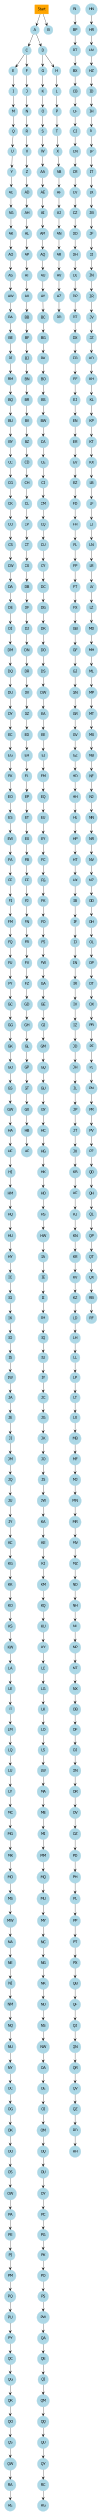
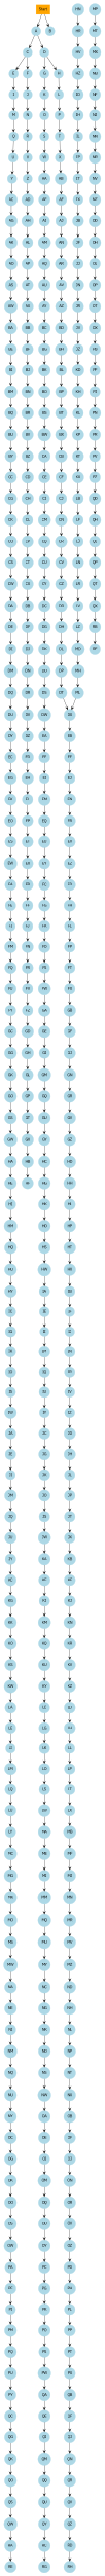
  digraph {
    fontname="IBM Plex Sans"
    node [color=lightblue fontname="IBM Plex Sans" shape=circle style=filled]
    edge [arrowhead=vee fontname="IBM Plex Sans"]
    n1 [color=orange label=Start shape=rectangle]
    A
    B
    C
    D
    E
    F
    G
    H
    I
    J
    K
    L
    M
    N
    O
    P
    Q
    R
    S
    T
    U
    V
    W
    X
    Y
    Z
    AA
    AB
    AC
    AD
    AE
    AF
    AG
    AH
    AI
    AJ
    AK
    AL
    AM
    AN
    AO
    AP
    AQ
    AR
    AS
    AT
    AU
    AV
    AW
    AX
    AY
    AZ
    BA
    BB
    BC
    BD
    BE
    BF
    BG
+   BH
    BI
    BJ
    BK
    BL
    BM
    BN
    BO
    BP
    BQ
    BR
    BS
    BT
    BU
    BV
    BW
    BX
    BY
    BZ
    CA
    CB
    CC
    CD
    CE
    CF
    CG
    CH
    CI
    CJ
    CK
    CL
    CM
    CN
    CO
    CP
    CQ
    CR
    CS
    CT
    CU
    CV
    CW
    CX
    CY
    CZ
    DA
    DB
    DC
    DD
    DE
    DF
    DG
    DH
    DI
    DJ
    DK
    DL
    DM
    DN
    DO
    DP
    DQ
    DR
    DS
    DT
    DU
    DV
    DW
    DX
    DY
    DZ
    EA
    EB
    EC
    ED
    EE
    EF
    EG
    EH
    EI
    EJ
    EK
    EL
    EM
    EN
    EO
    EP
    EQ
    ER
    ES
    ET
    EU
    EV
    EW
    EX
    EY
    EZ
    FA
    FB
    FC
    FD
    FE
    FF
    FG
    FH
    FI
    FJ
    FK
    FL
    FM
    FN
    FO
    FP
    FQ
    FR
    FS
    FT
    FU
    FV
    FW
    FX
    FY
    FZ
    GA
    GB
    GC
    GD
    GE
    GF
    GG
    GH
    GI
    GJ
    GK
    GL
    GM
    GN
    GO
    GP
    GQ
    GR
    GS
    GT
    GU
    GV
    GW
    GX
    GY
    GZ
    HA
    HB
    HC
    HD
    HE
    HF
    HG
    HH
    HI
    HK
    HL
    HM
    HO
    HP
    HQ
    HN
    HR
    HS
    HT
    HU
    HV
    HW
    HX
    HY
    HZ
    IA
    IB
    IC
    ID
    IE
    IF
    IG
    IH
    II
    IJ
    IK
    IL
    IM
    IN
    IO
    IP
    IQ
    IR
    IS
    IT
    IU
    IV
    IW
    IX
    IY
    IZ
    JA
    JB
    JC
    JD
    JE
    JF
    JG
    JH
    JI
    JJ
    JK
    JL
    JM
    JN
    JO
    JP
    JQ
    JR
    JS
    JT
    JU
    JV
    JW
    JX
    JY
    JZ
    KA
    KB
    KC
    KD
    KE
    KF
    KG
    KH
    KI
    KJ
    KK
    KL
    KM
    KN
    KO
    KP
    KQ
    KR
    KS
    KT
    KU
    KV
    KW
    KX
    KY
    KZ
    LA
    LB
    LC
    LD
    LE
    LF
    LG
    LH
    LI
    LJ
    LK
    LL
    LM
    LN
    LO
    LP
    LQ
    LR
    LS
    LT
    LU
    LV
    LW
    LX
    LY
    LZ
    MA
    MB
    MC
    MD
    ME
    MF
    MG
    MH
    MI
    MJ
    MK
    ML
    MM
    MN
    MO
    MP
    MQ
    MR
    MS
    MT
    MU
    MV
    MW
    MX
    MY
    MZ
    NA
    NB
    NC
    ND
    NE
    NF
    NG
    NH
    NI
    NJ
    NK
    NL
    NM
    NN
    NO
    NP
    NQ
    NR
    NS
    NT
    NU
    NV
    NW
    NX
    NY
    NZ
    OA
    OB
    OC
    OD
    OE
    OF
    OG
    OH
    OI
    OJ
    OK
    OL
    OM
    ON
    OO
    OP
    OQ
    OR
    OS
    OT
    OU
    OV
    OW
    OX
    OY
    OZ
    PA
    PB
    PC
    PD
    PE
    PF
    PG
    PH
    PI
    PJ
    PK
    PL
    PM
    PN
    PO
    PP
    PQ
    PR
    PS
    PT
    PU
    PV
    PW
    PX
    PY
    PZ
    QA
    QB
    QC
    QD
    QE
    QF
    QG
    QH
    QI
    QJ
    QK
    QL
    QM
    QN
    QO
    QP
    QQ
    QR
    QS
    QT
    QU
    QV
    QW
    QX
    QY
    QZ
    RA
    RB
    RC
    RD
    RE
    RF
    RG
    RH
    n1 -> A
    n1 -> B
    A -> C
    A -> D
    C -> E
    C -> F
    D -> G
    D -> H
    E -> I
    F -> J
    G -> K
    H -> L
    I -> M
    J -> N
    K -> O
    L -> P
    M -> Q
    N -> R
    O -> S
    P -> T
    Q -> U
    R -> V
    S -> W
    T -> X
    U -> Y
    V -> Z
    W -> AA
    X -> AB
    Y -> AC
    Z -> AD
    AA -> AE
    AB -> AF
    AC -> AG
    AD -> AH
    AE -> AI
    AF -> AJ
    AG -> AK
    AH -> AL
    AI -> AM
    AJ -> AN
    AK -> AO
    AL -> AP
    AM -> AQ
    AN -> AR
    AO -> AS
    AP -> AT
    AQ -> AU
    AR -> AV
    AS -> AW
    AT -> AX
    AU -> AY
    AV -> AZ
    AW -> BA
    AX -> BB
    AY -> BC
    AZ -> BD
    BA -> BE
    BB -> BF
    BC -> BG
+   BD -> BH
    BE -> BI
    BF -> BJ
    BG -> BK
+   BH -> BL
    BI -> BM
    BJ -> BN
    BK -> BO
    BL -> BP
    BM -> BQ
    BN -> BR
    BO -> BS
    BP -> BT
    BQ -> BU
    BR -> BV
    BS -> BW
    BT -> BX
    BU -> BY
    BV -> BZ
    BW -> CA
    BX -> CB
    BY -> CC
    BZ -> CD
    CA -> CE
    CB -> CF
    CC -> CG
    CD -> CH
    CE -> CI
    CF -> CJ
    CG -> CK
    CH -> CL
    CI -> CM
    CJ -> CN
    CK -> CO
    CL -> CP
    CM -> CQ
    CN -> CR
    CO -> CS
    CP -> CT
    CQ -> CU
    CR -> CV
    CS -> CW
    CT -> CX
    CU -> CY
    CV -> CZ
    CW -> DA
    CX -> DB
    CY -> DC
    CZ -> DD
    DA -> DE
    DB -> DF
    DC -> DG
    DD -> DH
    DE -> DI
    DF -> DJ
    DG -> DK
    DH -> DL
    DI -> DM
    DJ -> DN
    DK -> DO
    DL -> DP
    DM -> DQ
    DN -> DR
    DO -> DS
    DP -> DT
    DQ -> DU
    DR -> DV
    DS -> DW
    DT -> DX
    DU -> DY
    DV -> DZ
    DW -> EA
    DX -> EB
    DY -> EC
    DZ -> ED
    EA -> EE
    EB -> EF
    EC -> EG
    ED -> EH
    EE -> EI
    EF -> EJ
    EG -> EK
    EH -> EL
    EI -> EM
    EJ -> EN
    EK -> EO
    EL -> EP
    EM -> EQ
    EN -> ER
    EO -> ES
    EP -> ET
    EQ -> EU
    ER -> EV
    ES -> EW
    ET -> EX
    EU -> EY
    EV -> EZ
    EW -> FA
    EX -> FB
    EY -> FC
    EZ -> FD
    FA -> FE
    FB -> FF
    FC -> FG
    FD -> FH
    FE -> FI
    FF -> FJ
    FG -> FK
    FH -> FL
    FI -> FM
    FJ -> FN
    FK -> FO
    FL -> FP
    FM -> FQ
    FN -> FR
    FO -> FS
    FP -> FT
    FQ -> FU
    FR -> FV
    FS -> FW
    FT -> FX
    FU -> FY
    FV -> FZ
    FW -> GA
    FX -> GB
    FY -> GC
    FZ -> GD
    GA -> GE
    GB -> GF
    GC -> GG
    GD -> GH
    GE -> GI
    GF -> GJ
    GG -> GK
    GH -> GL
    GI -> GM
    GJ -> GN
    GK -> GO
    GL -> GP
    GM -> GQ
    GN -> GR
    GO -> GS
    GP -> GT
    GQ -> GU
    GR -> GV
    GS -> GW
    GT -> GX
    GU -> GY
    GV -> GZ
    GW -> HA
    GX -> HB
    GY -> HC
    GZ -> HD
    HA -> HE
    HB -> HF
    HC -> HG
    HD -> HH
    HE -> HI
    HG -> HK
    HH -> HL
    HI -> HM
    HK -> HO
    HL -> HP
    HM -> HQ
    HO -> HS
    HP -> HT
    HQ -> HU
    HN -> HR
    HR -> HV
    HS -> HW
    HT -> HX
    HU -> HY
    HV -> HZ
    HW -> IA
    HX -> IB
    HY -> IC
    HZ -> ID
    IA -> IE
    IB -> IF
    IC -> IG
    ID -> IH
    IE -> II
    IF -> IJ
    IG -> IK
    IH -> IL
    II -> IM
    IJ -> IN
    IK -> IO
    IL -> IP
    IM -> IQ
    IN -> IR
    IO -> IS
    IP -> IT
    IQ -> IU
    IR -> IV
    IS -> IW
    IT -> IX
    IU -> IY
    IV -> IZ
    IW -> JA
    IX -> JB
    IY -> JC
    IZ -> JD
    JA -> JE
    JB -> JF
    JC -> JG
    JD -> JH
    JE -> JI
    JF -> JJ
    JG -> JK
    JH -> JL
    JI -> JM
    JJ -> JN
    JK -> JO
    JL -> JP
    JM -> JQ
    JN -> JR
    JO -> JS
    JP -> JT
    JQ -> JU
    JR -> JV
    JS -> JW
    JT -> JX
    JU -> JY
    JV -> JZ
    JW -> KA
    JX -> KB
    JY -> KC
    JZ -> KD
    KA -> KE
    KB -> KF
    KC -> KG
    KD -> KH
    KE -> KI
    KF -> KJ
    KG -> KK
    KH -> KL
    KI -> KM
    KJ -> KN
    KK -> KO
    KL -> KP
    KM -> KQ
    KN -> KR
    KO -> KS
    KP -> KT
    KQ -> KU
    KR -> KV
    KS -> KW
    KT -> KX
    KU -> KY
    KV -> KZ
    KW -> LA
    KX -> LB
    KY -> LC
    KZ -> LD
    LA -> LE
    LB -> LF
    LC -> LG
    LD -> LH
    LE -> LI
    LF -> LJ
    LG -> LK
    LH -> LL
    LI -> LM
    LJ -> LN
    LK -> LO
    LL -> LP
    LM -> LQ
    LN -> LR
    LO -> LS
    LP -> LT
    LQ -> LU
    LR -> LV
    LS -> LW
    LT -> LX
    LU -> LY
    LV -> LZ
    LW -> MA
    LX -> MB
    LY -> MC
    LZ -> MD
    MA -> ME
    MB -> MF
    MC -> MG
    MD -> MH
    ME -> MI
    MF -> MJ
    MG -> MK
    MH -> ML
    MI -> MM
    MJ -> MN
    MK -> MO
-   ML -> MP
+   ML -> DX
    MM -> MQ
    MN -> MR
    MO -> MS
    MP -> MT
    MQ -> MU
    MR -> MV
    MS -> MW
    MT -> MX
    MU -> MY
    MV -> MZ
    MW -> NA
    MX -> NB
    MY -> NC
    MZ -> ND
    NA -> NE
    NB -> NF
    NC -> NG
    ND -> NH
    NE -> NI
    NF -> NJ
    NG -> NK
    NH -> NL
    NI -> NM
    NJ -> NN
    NK -> NO
    NL -> NP
    NM -> NQ
    NN -> NR
    NO -> NS
    NP -> NT
    NQ -> NU
    NR -> NV
    NS -> NW
    NT -> NX
    NU -> NY
    NV -> NZ
    NW -> OA
    NX -> OB
    NY -> OC
    NZ -> OD
    OA -> OE
    OB -> OF
    OC -> OG
    OD -> OH
    OE -> OI
    OF -> OJ
    OG -> OK
    OH -> OL
    OI -> OM
    OJ -> ON
    OK -> OO
    OL -> OP
    OM -> OQ
    ON -> OR
    OO -> OS
    OP -> OT
    OQ -> OU
    OR -> OV
    OS -> OW
    OT -> OX
    OU -> OY
    OV -> OZ
    OW -> PA
    OX -> PB
    OY -> PC
    OZ -> PD
    PA -> PE
    PB -> PF
    PC -> PG
    PD -> PH
    PE -> PI
    PF -> PJ
    PG -> PK
    PH -> PL
    PI -> PM
    PJ -> PN
    PK -> PO
    PL -> PP
    PM -> PQ
    PN -> PR
    PO -> PS
    PP -> PT
    PQ -> PU
    PR -> PV
    PS -> PW
    PT -> PX
    PU -> PY
    PV -> PZ
    PW -> QA
    PX -> QB
    PY -> QC
    PZ -> QD
    QA -> QE
    QB -> QF
    QC -> QG
    QD -> QH
    QE -> QI
    QF -> QJ
    QG -> QK
    QH -> QL
    QI -> QM
    QJ -> QN
    QK -> QO
    QL -> QP
    QM -> QQ
    QN -> QR
    QO -> QS
    QP -> QT
    QQ -> QU
    QR -> QV
    QS -> QW
    QT -> QX
    QU -> QY
    QV -> QZ
    QW -> RA
    QX -> RB
    QY -> RC
    QZ -> RD
    RA -> RE
    RB -> RF
    RC -> RG
    RD -> RH
  }
